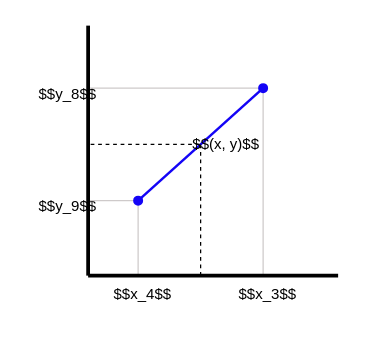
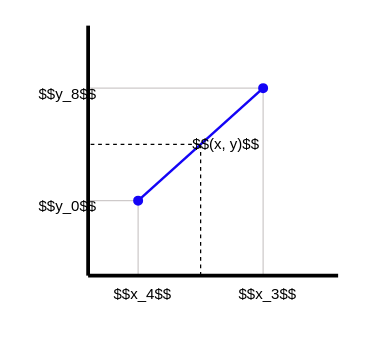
  <mxCell id="0" />
  <mxCell id="1" parent="0" />
  <mxCell id="2" value="$$y_8$$&lt;span style=&quot;background-color: initial;&quot;&gt;&amp;nbsp;&lt;/span&gt;" style="text;html=1;align=center;verticalAlign=middle;resizable=0;points=[];autosize=1;strokeColor=none;fillColor=none;" vertex="1" parent="1"><mxGeometry x="20" y="60" width="70" height="30" as="geometry" /></mxCell>
- <mxCell id="3" value="$$y_9$$&lt;span style=&quot;background-color: initial;&quot;&gt;&amp;nbsp;&lt;/span&gt;" style="text;html=1;align=center;verticalAlign=middle;resizable=0;points=[];autosize=1;strokeColor=none;fillColor=none;" vertex="1" parent="1"><mxGeometry x="20" y="150" width="70" height="30" as="geometry" /></mxCell>
+ <mxCell id="3" value="$$y_0$$&lt;span style=&quot;background-color: initial;&quot;&gt;&amp;nbsp;&lt;/span&gt;" style="text;html=1;align=center;verticalAlign=middle;resizable=0;points=[];autosize=1;strokeColor=none;fillColor=none;" vertex="1" parent="1"><mxGeometry x="20" y="150" width="70" height="30" as="geometry" /></mxCell>
  <mxCell id="4" value="" style="endArrow=none;html=1;rounded=0;strokeColor=#cecaca;" edge="1" parent="1"><mxGeometry width="50" height="50" relative="1" as="geometry"><mxPoint x="70" y="160" as="sourcePoint" /><mxPoint x="110" y="160" as="targetPoint" /></mxGeometry></mxCell>
  <mxCell id="5" value="" style="endArrow=none;html=1;rounded=0;strokeColor=#cecaca;" edge="1" parent="1"><mxGeometry width="50" height="50" relative="1" as="geometry"><mxPoint x="110" y="220" as="sourcePoint" /><mxPoint x="110" y="160" as="targetPoint" /></mxGeometry></mxCell>
  <mxCell id="6" value="" style="endArrow=none;html=1;rounded=0;strokeColor=#cecaca;" edge="1" parent="1"><mxGeometry width="50" height="50" relative="1" as="geometry"><mxPoint x="210" y="220" as="sourcePoint" /><mxPoint x="210" y="70" as="targetPoint" /></mxGeometry></mxCell>
  <mxCell id="7" value="" style="endArrow=none;html=1;rounded=0;strokeColor=#cecaca;" edge="1" parent="1"><mxGeometry width="50" height="50" relative="1" as="geometry"><mxPoint x="70" y="70" as="sourcePoint" /><mxPoint x="210" y="70" as="targetPoint" /></mxGeometry></mxCell>
  <mxCell id="8" value="" style="endArrow=none;html=1;rounded=0;strokeWidth=3;" edge="1" parent="1"><mxGeometry width="50" height="50" relative="1" as="geometry"><mxPoint x="70" y="220" as="sourcePoint" /><mxPoint x="270" y="220" as="targetPoint" /></mxGeometry></mxCell>
  <mxCell id="9" value="" style="endArrow=none;html=1;rounded=0;strokeWidth=3;" edge="1" parent="1"><mxGeometry width="50" height="50" relative="1" as="geometry"><mxPoint x="70" y="220" as="sourcePoint" /><mxPoint x="70" y="20" as="targetPoint" /></mxGeometry></mxCell>
  <mxCell id="10" value="" style="endArrow=oval;html=1;rounded=0;strokeColor=#1404f6;strokeWidth=2;startArrow=oval;startFill=1;endFill=1;" edge="1" parent="1"><mxGeometry width="50" height="50" relative="1" as="geometry"><mxPoint x="110" y="160" as="sourcePoint" /><mxPoint x="210" y="70" as="targetPoint" /></mxGeometry></mxCell>
  <mxCell id="11" value="$$x_3$$&lt;span style=&quot;background-color: initial;&quot;&gt;&amp;nbsp;&lt;/span&gt;" style="text;html=1;align=center;verticalAlign=middle;resizable=0;points=[];autosize=1;strokeColor=none;fillColor=none;" vertex="1" parent="1"><mxGeometry x="180" y="220" width="70" height="30" as="geometry" /></mxCell>
  <mxCell id="12" value="$$x_4$$&lt;span style=&quot;background-color: initial;&quot;&gt;&amp;nbsp;&lt;/span&gt;" style="text;html=1;align=center;verticalAlign=middle;resizable=0;points=[];autosize=1;strokeColor=none;fillColor=none;" vertex="1" parent="1"><mxGeometry x="80" y="220" width="70" height="30" as="geometry" /></mxCell>
  <mxCell id="13" value="" style="endArrow=none;dashed=1;html=1;rounded=0;" edge="1" parent="1"><mxGeometry width="50" height="50" relative="1" as="geometry"><mxPoint x="160" y="220" as="sourcePoint" /><mxPoint x="160" y="115" as="targetPoint" /></mxGeometry></mxCell>
  <mxCell id="14" value="" style="endArrow=none;dashed=1;html=1;rounded=0;" edge="1" parent="1"><mxGeometry width="50" height="50" relative="1" as="geometry"><mxPoint x="159" y="115" as="sourcePoint" /><mxPoint x="69" y="115" as="targetPoint" /></mxGeometry></mxCell>
  <mxCell id="15" value="$$(x, y)$$" style="text;html=1;align=center;verticalAlign=middle;resizable=0;points=[];autosize=1;strokeColor=none;fillColor=none;" vertex="1" parent="1"><mxGeometry x="140" y="100" width="80" height="30" as="geometry" /></mxCell>
